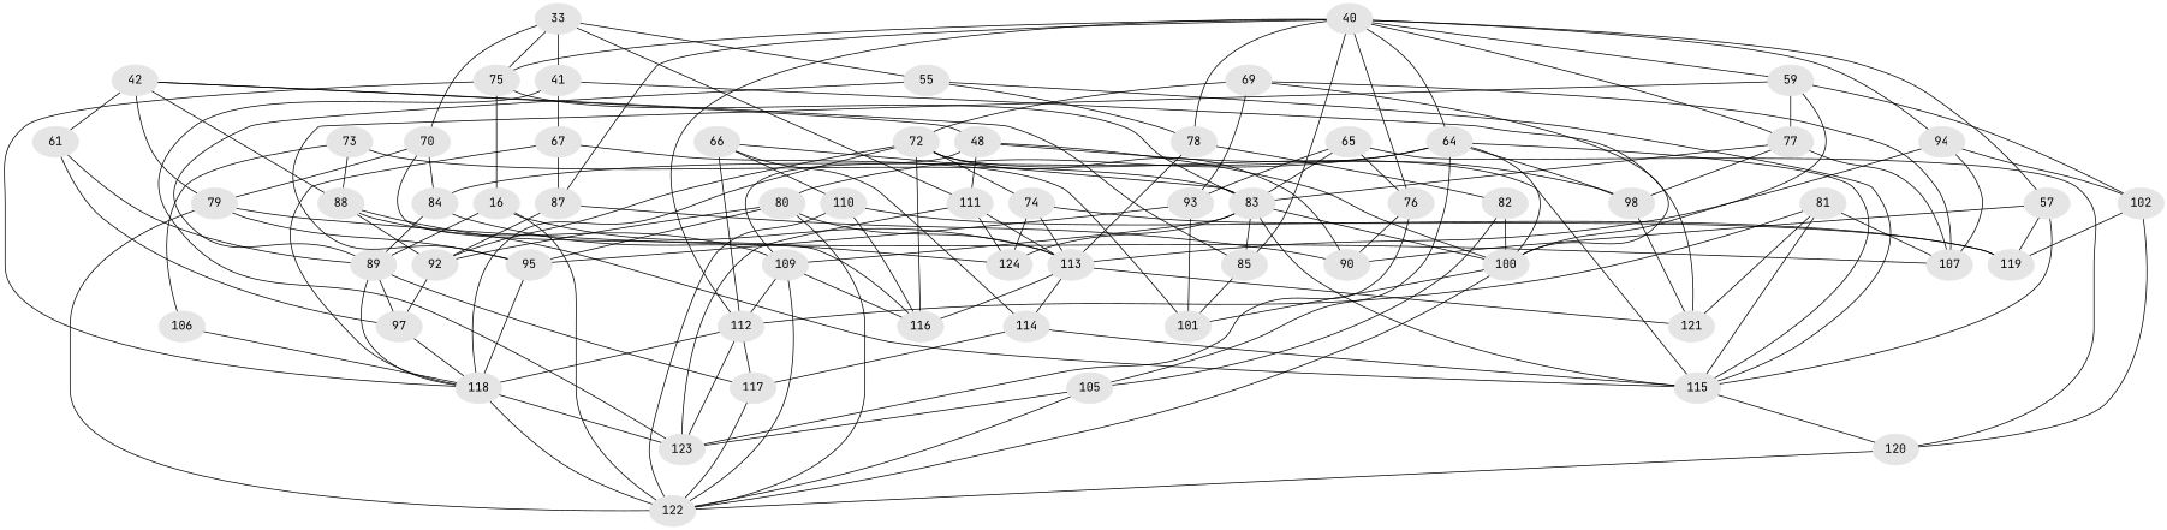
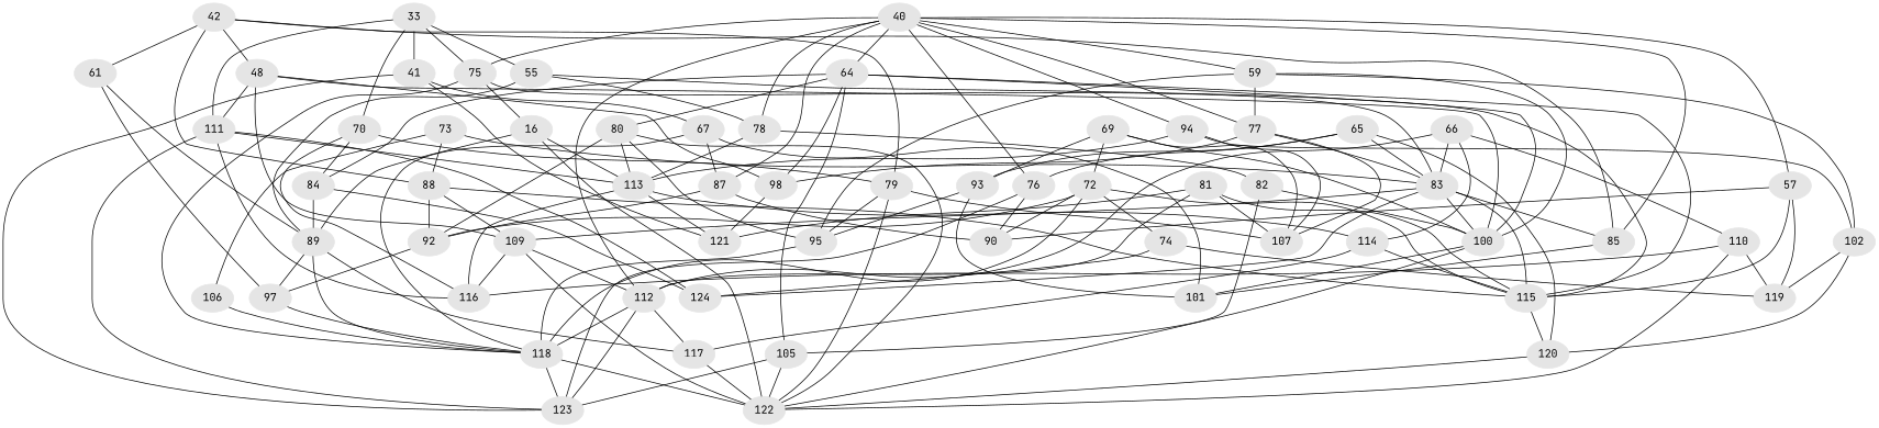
  graph {
    fontname="JetBrains Mono"
    node [color=gray90 fontname="JetBrains Mono" style=filled]
    edge [fontname="JetBrains Mono"]
    33 [super="+3"]
    41 [super="+8"]
    55
    70
    75 [super="+63"]
    111 [super="+45"]
    67
    121
    123 [super="+50+21"]
    78
    89 [super="+54"]
    115 [super="+16+58+91+62"]
    79 [super="+47"]
    84 [super="+39"]
    116 [super="+108"]
    83 [super="+2+32+7+60"]
    118 [super="+52+46"]
    n18 [label=16 super="+14"]
    113 [super="+96+43"]
    124
    40 [super="+11+23+28+31"]
    57
    59 [super="+22"]
    64 [super="+10+12+13"]
    76
    77 [super="+68"]
    85
    87
    94
    112 [super="+27+56"]
    90
    119
    100 [super="+29+71"]
    95 [super="+36"]
    102
    98
    80 [super="+17+51"]
    105 [super="+44"]
    107 [super="+5"]
    82
    101
    92 [super="+19"]
    117
    42 [super="+30"]
    48 [super="+38"]
    61
    88 [super="+6"]
    109 [super="+104+103"]
    97
    122 [super="+4+99"]
    120
    65
    93
    66
    110
    114
    72 [super="+20+35"]
    74
    69
    73 [super="+34"]
    106
    81
    33 -- 41 [weight=2]
    33 -- 55
    33 -- 70
    33 -- 75
    33 -- 111
    41 -- 67
    41 -- 121
    41 -- 123 [weight=2]
    55 -- 78
    55 -- 89
    55 -- 115
    70 -- 79
    70 -- 84
    70 -- 116
    75 -- 83
    75 -- 118
    75 -- n18
    111 -- 123
    111 -- 113
    111 -- 124
    67 -- 118
    67 -- 87
    67 -- 101
    78 -- 113
    78 -- 82
    89 -- 118
    89 -- 117
    89 -- 97
    115 -- 120
    79 -- 95
    79 -- 107 [weight=2]
    79 -- 122
    84 -- 89 [weight=2]
    84 -- 124
    83 -- 115 [weight=3]
    83 -- 124
    83 -- 85
    83 -- 100
    83 -- 109 [weight=2]
    118 -- 123
    118 -- 122 [weight=2]
    n18 -- 89
    n18 -- 113
    n18 -- 122 [weight=3]
    113 -- 121
    113 -- 116 [weight=2]
    113 -- 114
    40 -- 75 [weight=2]
    40 -- 78
    40 -- 57
    40 -- 59
    40 -- 64
    40 -- 76
    40 -- 77
    40 -- 85
    40 -- 87
    40 -- 94
    40 -- 112
    57 -- 115
    57 -- 90
    57 -- 119
    59 -- 77 [weight=2]
    59 -- 100
    59 -- 95
    59 -- 102
    64 -- 115 [weight=2]
    64 -- 84 [weight=2]
    64 -- 100
    64 -- 98
    64 -- 80 [weight=2]
    64 -- 105
    76 -- 123
    76 -- 90
    77 -- 83
    77 -- 98
    77 -- 107
    85 -- 101
    87 -- 90
    87 -- 92
    94 -- 113
    94 -- 102
    94 -- 107
    112 -- 123
    112 -- 118
    112 -- 117
    100 -- 101
    100 -- 122
    95 -- 118
    102 -- 119
    102 -- 120
    98 -- 121
    80 -- 113
    80 -- 95 [weight=2]
    80 -- 92
    80 -- 122 [weight=2]
    105 -- 123 [weight=2]
    105 -- 122
    82 -- 100
    82 -- 105 [weight=2]
    92 -- 97
    117 -- 122
    42 -- 79
    42 -- 85
    42 -- 48
    42 -- 61 [weight=2]
    42 -- 88
    48 -- 111 [weight=2]
    48 -- 100
    48 -- 98
    48 -- 109
    61 -- 89
    61 -- 97
    88 -- 115
    88 -- 92 [weight=2]
    88 -- 109
    109 -- 116
    109 -- 112 [weight=2]
    109 -- 122
    97 -- 118
    120 -- 122
    65 -- 83
    65 -- 76
    65 -- 120
    65 -- 93
    93 -- 95
    93 -- 101
    66 -- 83
    66 -- 112
    66 -- 110
    66 -- 114
    110 -- 116
    110 -- 119
    110 -- 122
    114 -- 115
    114 -- 117
    72 -- 115
-   72 -- 116
+   111 -- 116
    72 -- 118 [weight=2]
    72 -- 90
    72 -- 92
    72 -- 74
-   74 -- 113
    74 -- 124
    74 -- 119
    69 -- 100
    69 -- 107
    69 -- 93
    69 -- 72
    73 -- 83 [weight=3]
    73 -- 88
    73 -- 106 [weight=2]
    106 -- 118 [weight=2]
    81 -- 121
    81 -- 115
    81 -- 112
    81 -- 107
  }
